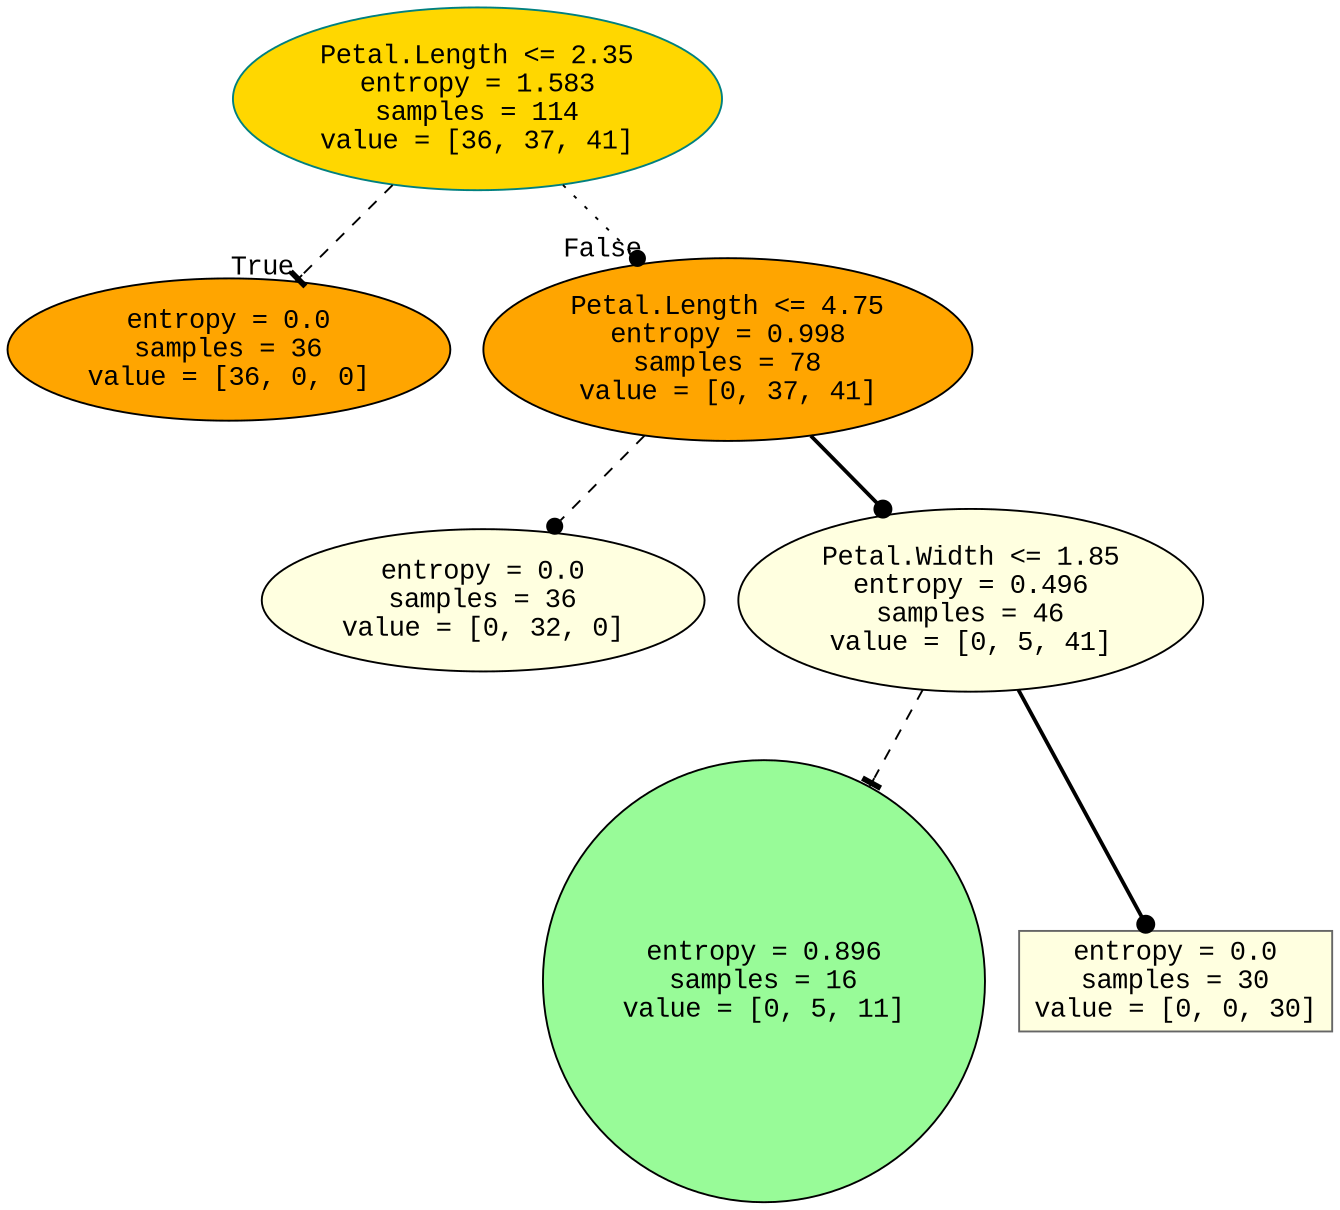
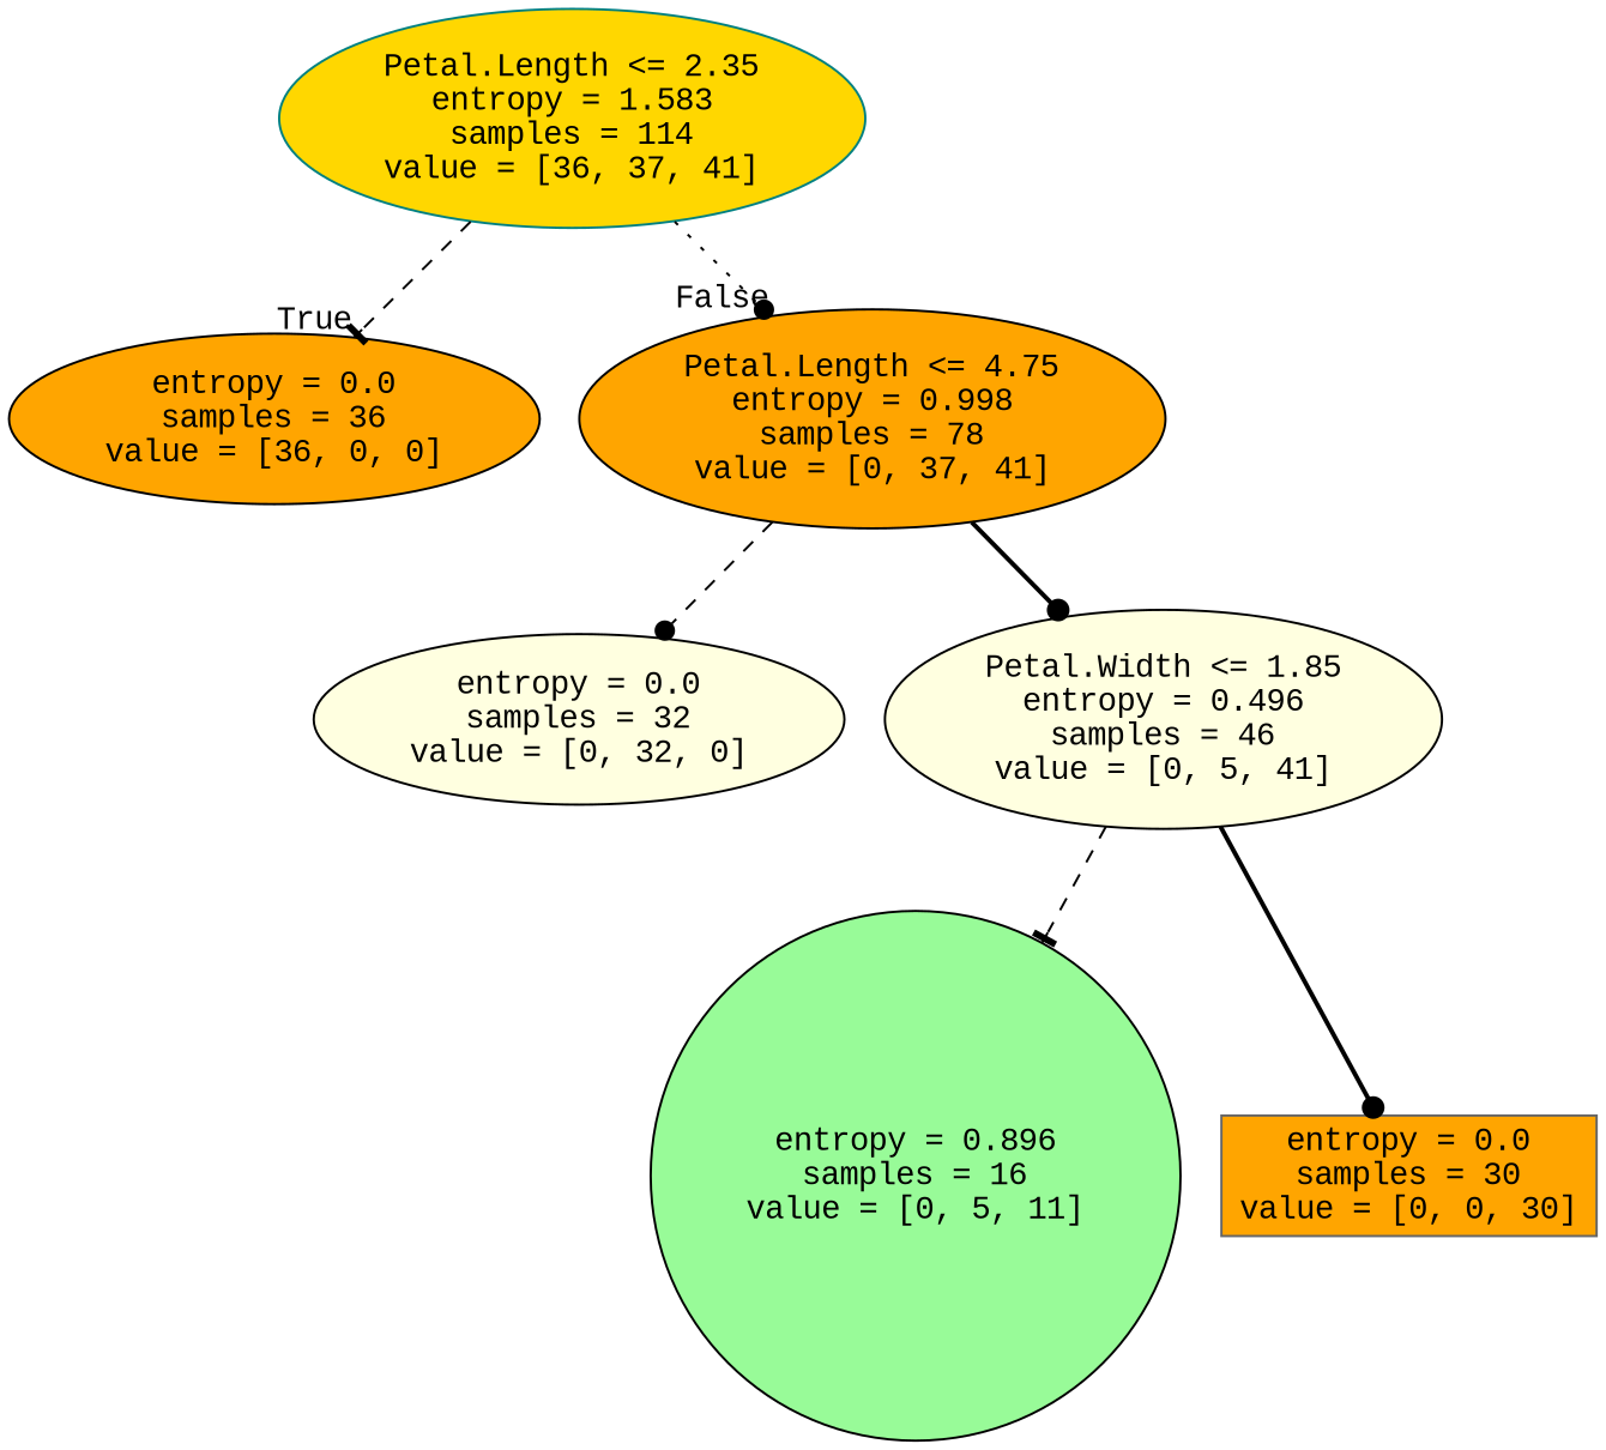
  digraph {
    fontname="Liberation Mono"
    node [color=black fillcolor=lightyellow fontname="Liberation Mono" shape=ellipse style=filled]
    edge [arrowhead=dot fontname="Liberation Mono" style=dashed]
    n1 [color=teal fillcolor=gold label="Petal.Length <= 2.35\nentropy = 1.583\nsamples = 114\nvalue = [36, 37, 41]"]
    n2 [fillcolor=orange label="entropy = 0.0\nsamples = 36\nvalue = [36, 0, 0]"]
    n3 [fillcolor=orange label="Petal.Length <= 4.75\nentropy = 0.998\nsamples = 78\nvalue = [0, 37, 41]"]
-   n4 [label="entropy = 0.0\nsamples = 36\nvalue = [0, 32, 0]"]
+   n4 [label="entropy = 0.0\nsamples = 32\nvalue = [0, 32, 0]"]
    n5 [label="Petal.Width <= 1.85\nentropy = 0.496\nsamples = 46\nvalue = [0, 5, 41]"]
    n6 [fillcolor=palegreen label="entropy = 0.896\nsamples = 16\nvalue = [0, 5, 11]" shape=circle]
-   n7 [color=gray40 label="entropy = 0.0\nsamples = 30\nvalue = [0, 0, 30]" shape=box]
+   n7 [color=gray40 fillcolor=orange label="entropy = 0.0\nsamples = 30\nvalue = [0, 0, 30]" shape=box]
    n1 -> n2 [arrowhead=tee headlabel=True labelangle=45 labeldistance=2.5]
    n1 -> n3 [headlabel=False labelangle=-45 labeldistance=2.5 style=dotted]
    n3 -> n4
    n3 -> n5 [style=bold]
    n5 -> n6 [arrowhead=tee]
    n5 -> n7 [style=bold]
  }
